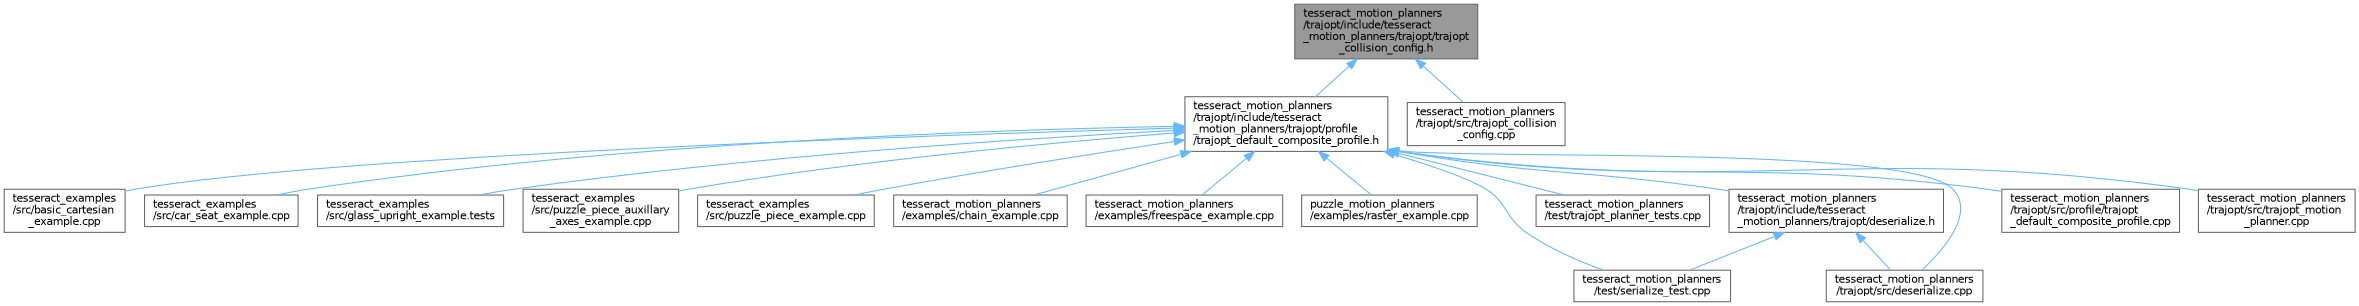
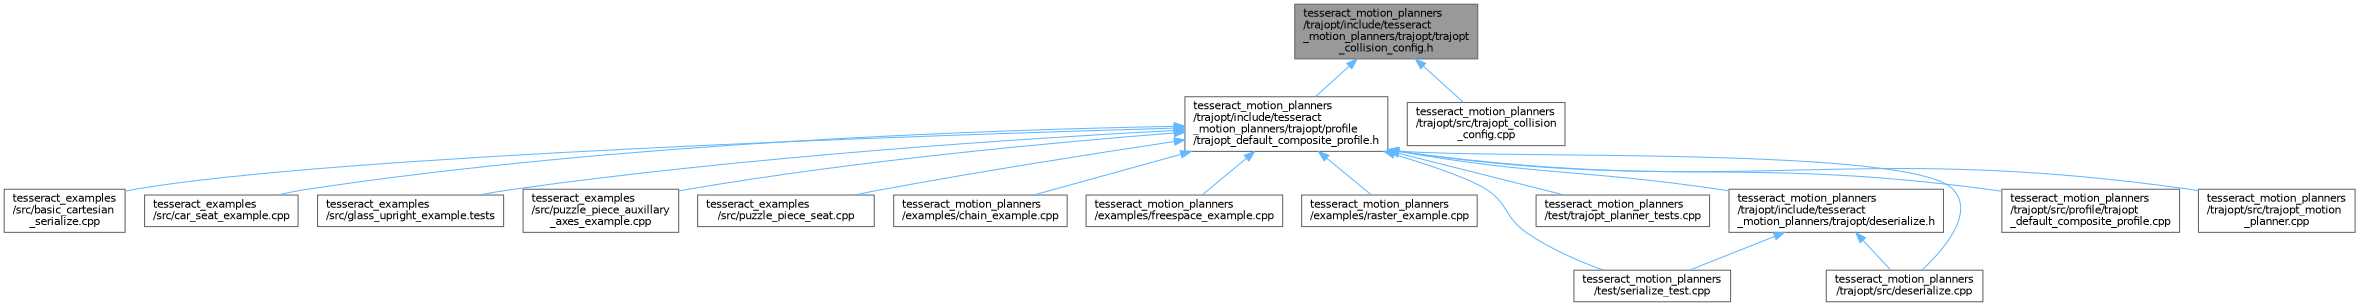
  digraph {
    node [color=grey40 fillcolor=white fontname=Helvetica fontsize=10 shape=box style=filled]
    edge [color=steelblue1 dir=back fontname=Helvetica fontsize=10 labelfontname=Helvetica labelfontsize=10 style=solid]
    n1 [color=gray40 fillcolor=grey60 fontcolor=black height=0.2 label="tesseract_motion_planners\l/trajopt/include/tesseract\l_motion_planners/trajopt/trajopt\l_collision_config.h" width=0.4]
    n2 [height=0.2 label="tesseract_motion_planners\l/trajopt/include/tesseract\l_motion_planners/trajopt/profile\l/trajopt_default_composite_profile.h" width=0.4]
    n3 [height=0.2 label="tesseract_motion_planners\l/trajopt/src/trajopt_collision\l_config.cpp" width=0.4]
-   n4 [height=0.2 label="tesseract_examples\l/src/basic_cartesian\l_example.cpp" width=0.4]
+   n4 [height=0.2 label="tesseract_examples\l/src/basic_cartesian\l_serialize.cpp" width=0.4]
    n5 [height=0.2 label="tesseract_examples\l/src/car_seat_example.cpp" width=0.4]
    n6 [height=0.2 label="tesseract_examples\l/src/glass_upright_example.tests" width=0.4]
    n7 [height=0.2 label="tesseract_examples\l/src/puzzle_piece_auxillary\l_axes_example.cpp" width=0.4]
-   n8 [height=0.2 label="tesseract_examples\l/src/puzzle_piece_example.cpp" width=0.4]
+   n8 [height=0.2 label="tesseract_examples\l/src/puzzle_piece_seat.cpp" width=0.4]
    n9 [height=0.2 label="tesseract_motion_planners\l/examples/chain_example.cpp" width=0.4]
    n10 [height=0.2 label="tesseract_motion_planners\l/examples/freespace_example.cpp" width=0.4]
-   n11 [height=0.2 label="puzzle_motion_planners\l/examples/raster_example.cpp" width=0.4]
+   n11 [height=0.2 label="tesseract_motion_planners\l/examples/raster_example.cpp" width=0.4]
    n12 [height=0.2 label="tesseract_motion_planners\l/test/serialize_test.cpp" width=0.4]
    n13 [height=0.2 label="tesseract_motion_planners\l/test/trajopt_planner_tests.cpp" width=0.4]
    n14 [height=0.2 label="tesseract_motion_planners\l/trajopt/include/tesseract\l_motion_planners/trajopt/deserialize.h" width=0.4]
    n15 [height=0.2 label="tesseract_motion_planners\l/trajopt/src/deserialize.cpp" width=0.4]
    n16 [height=0.2 label="tesseract_motion_planners\l/trajopt/src/profile/trajopt\l_default_composite_profile.cpp" width=0.4]
    n17 [height=0.2 label="tesseract_motion_planners\l/trajopt/src/trajopt_motion\l_planner.cpp" width=0.4]
    n1 -> n2
    n1 -> n3
    n2 -> n4
    n2 -> n5
    n2 -> n6
    n2 -> n7
    n2 -> n8
    n2 -> n9
    n2 -> n10
    n2 -> n11
    n2 -> n12
    n2 -> n13
    n2 -> n14
    n2 -> n15
    n2 -> n16
    n2 -> n17
    n14 -> n12
    n14 -> n15
  }
